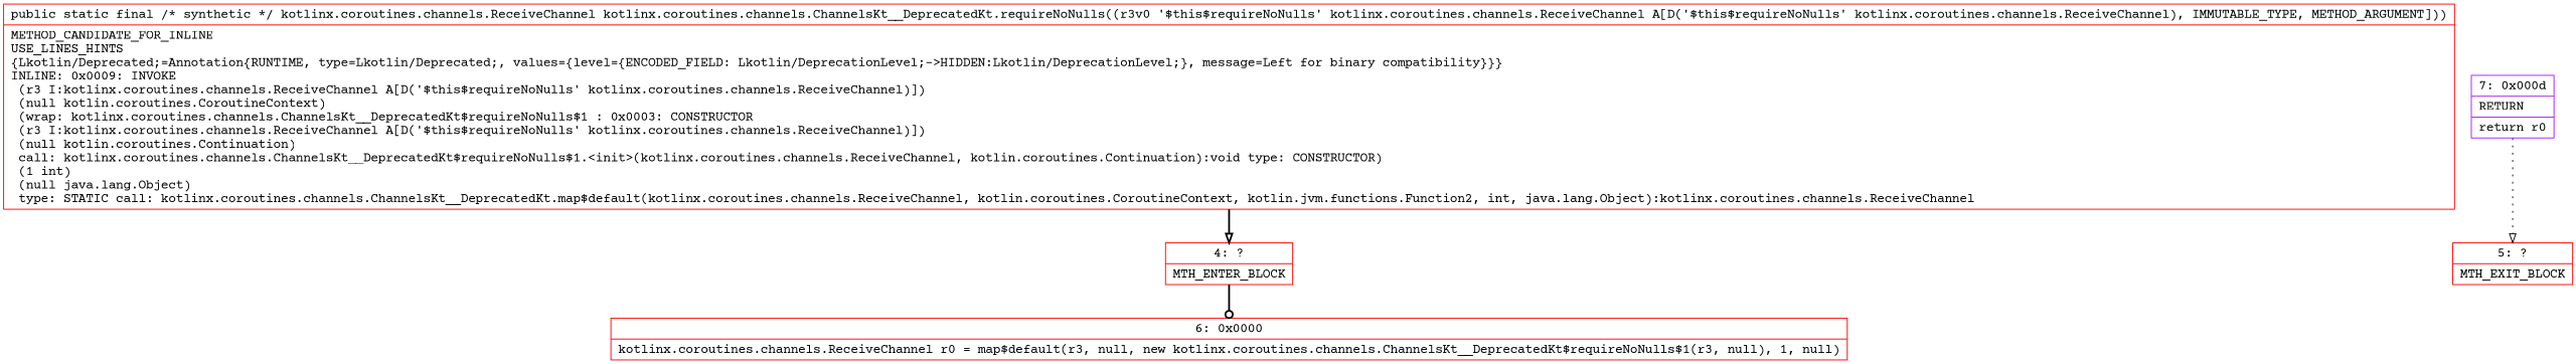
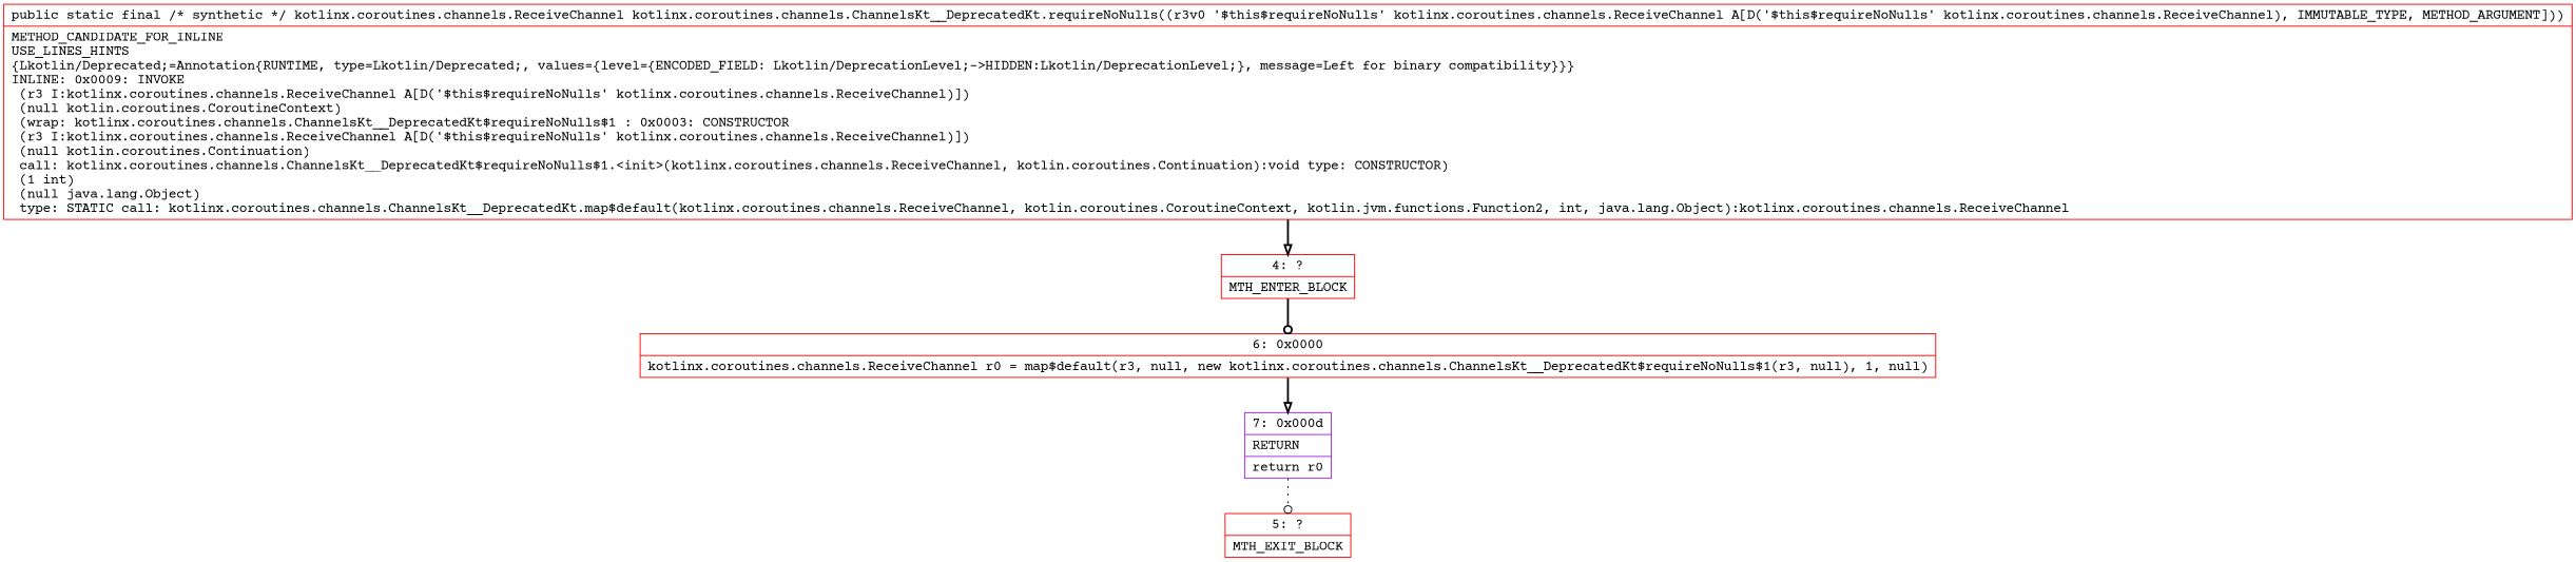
  digraph {
    fontname="Courier Prime"
    node [color=red fontname="Courier Prime" shape=record]
    edge [arrowhead=odot fontname="Courier Prime" style=bold]
    n1 [label="{4\:\ ?|MTH_ENTER_BLOCK\l}"]
    n2 [label="{6\:\ 0x0000|kotlinx.coroutines.channels.ReceiveChannel r0 = map$default(r3, null, new kotlinx.coroutines.channels.ChannelsKt__DeprecatedKt$requireNoNulls$1(r3, null), 1, null)\l}"]
    n3 [color=purple label="{7\:\ 0x000d|RETURN\l|return r0\l}"]
    n4 [label="{5\:\ ?|MTH_EXIT_BLOCK\l}"]
    n5 [label="{public static final \/* synthetic *\/ kotlinx.coroutines.channels.ReceiveChannel kotlinx.coroutines.channels.ChannelsKt__DeprecatedKt.requireNoNulls((r3v0 '$this$requireNoNulls' kotlinx.coroutines.channels.ReceiveChannel A[D('$this$requireNoNulls' kotlinx.coroutines.channels.ReceiveChannel), IMMUTABLE_TYPE, METHOD_ARGUMENT]))  | METHOD_CANDIDATE_FOR_INLINE\lUSE_LINES_HINTS\l\{Lkotlin\/Deprecated;=Annotation\{RUNTIME, type=Lkotlin\/Deprecated;, values=\{level=\{ENCODED_FIELD: Lkotlin\/DeprecationLevel;\-\>HIDDEN:Lkotlin\/DeprecationLevel;\}, message=Left for binary compatibility\}\}\}\lINLINE: 0x0009: INVOKE  \l  (r3 I:kotlinx.coroutines.channels.ReceiveChannel A[D('$this$requireNoNulls' kotlinx.coroutines.channels.ReceiveChannel)])\l  (null kotlin.coroutines.CoroutineContext)\l  (wrap: kotlinx.coroutines.channels.ChannelsKt__DeprecatedKt$requireNoNulls$1 : 0x0003: CONSTRUCTOR  \l  (r3 I:kotlinx.coroutines.channels.ReceiveChannel A[D('$this$requireNoNulls' kotlinx.coroutines.channels.ReceiveChannel)])\l  (null kotlin.coroutines.Continuation)\l call: kotlinx.coroutines.channels.ChannelsKt__DeprecatedKt$requireNoNulls$1.\<init\>(kotlinx.coroutines.channels.ReceiveChannel, kotlin.coroutines.Continuation):void type: CONSTRUCTOR)\l  (1 int)\l  (null java.lang.Object)\l type: STATIC call: kotlinx.coroutines.channels.ChannelsKt__DeprecatedKt.map$default(kotlinx.coroutines.channels.ReceiveChannel, kotlin.coroutines.CoroutineContext, kotlin.jvm.functions.Function2, int, java.lang.Object):kotlinx.coroutines.channels.ReceiveChannel\l}"]
    n1 -> n2
-   n3 -> n4 [arrowhead=onormal style=dotted]
+   n2 -> n3 [arrowhead=onormal]
+   n3 -> n4 [style=dotted]
    n5 -> n1 [arrowhead=onormal]
  }
